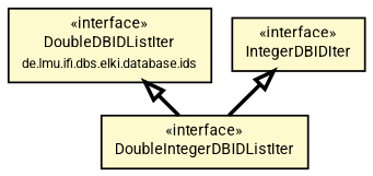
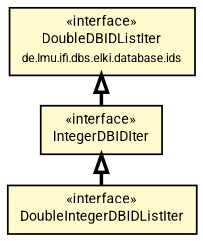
  digraph {
    nodesep=0.15
    rankdir=TB
    ranksep=0.25
    node [fontcolor=black fontname=Roboto fontsize=8 margin=0 shape=plaintext]
    edge [arrowtail=empty color=black dir=back fontname=Roboto fontsize=7 labelfontname=Roboto labelfontsize=7 style=bold weight=9]
    n1 [height=0 label=<<table title="de.lmu.ifi.dbs.elki.database.ids.DoubleDBIDListIter" border="0" cellborder="1" cellspacing="0" cellpadding="2" bgcolor="LemonChiffon" href="../DoubleDBIDListIter.html" target="_parent"> 		<tr><td><table border="0" cellspacing="0" cellpadding="1"> 		<tr><td align="center" balign="center"> &#171;interface&#187; </td></tr> 		<tr><td align="center" balign="center"> <font face="Roboto">DoubleDBIDListIter</font> </td></tr> 		<tr><td align="center" balign="center"> <font face="Roboto" point-size="7.0">de.lmu.ifi.dbs.elki.database.ids</font> </td></tr> 		</table></td></tr> 		</table>> width=0]
    n2 [height=0 label=<<table title="de.lmu.ifi.dbs.elki.database.ids.integer.DoubleIntegerDBIDListIter" border="0" cellborder="1" cellspacing="0" cellpadding="2" bgcolor="lemonChiffon" href="DoubleIntegerDBIDListIter.html" target="_parent"> 		<tr><td><table border="0" cellspacing="0" cellpadding="1"> 		<tr><td align="center" balign="center"> &#171;interface&#187; </td></tr> 		<tr><td align="center" balign="center"> <font face="Roboto">DoubleIntegerDBIDListIter</font> </td></tr> 		</table></td></tr> 		</table>> width=0]
    n3 [height=0 label=<<table title="de.lmu.ifi.dbs.elki.database.ids.integer.IntegerDBIDIter" border="0" cellborder="1" cellspacing="0" cellpadding="2" bgcolor="LemonChiffon" href="IntegerDBIDIter.html" target="_parent"> 		<tr><td><table border="0" cellspacing="0" cellpadding="1"> 		<tr><td align="center" balign="center"> &#171;interface&#187; </td></tr> 		<tr><td align="center" balign="center"> <font face="Roboto">IntegerDBIDIter</font> </td></tr> 		</table></td></tr> 		</table>> width=0]
-   n1 -> n2
+   n1 -> n3
    n3 -> n2
  }
